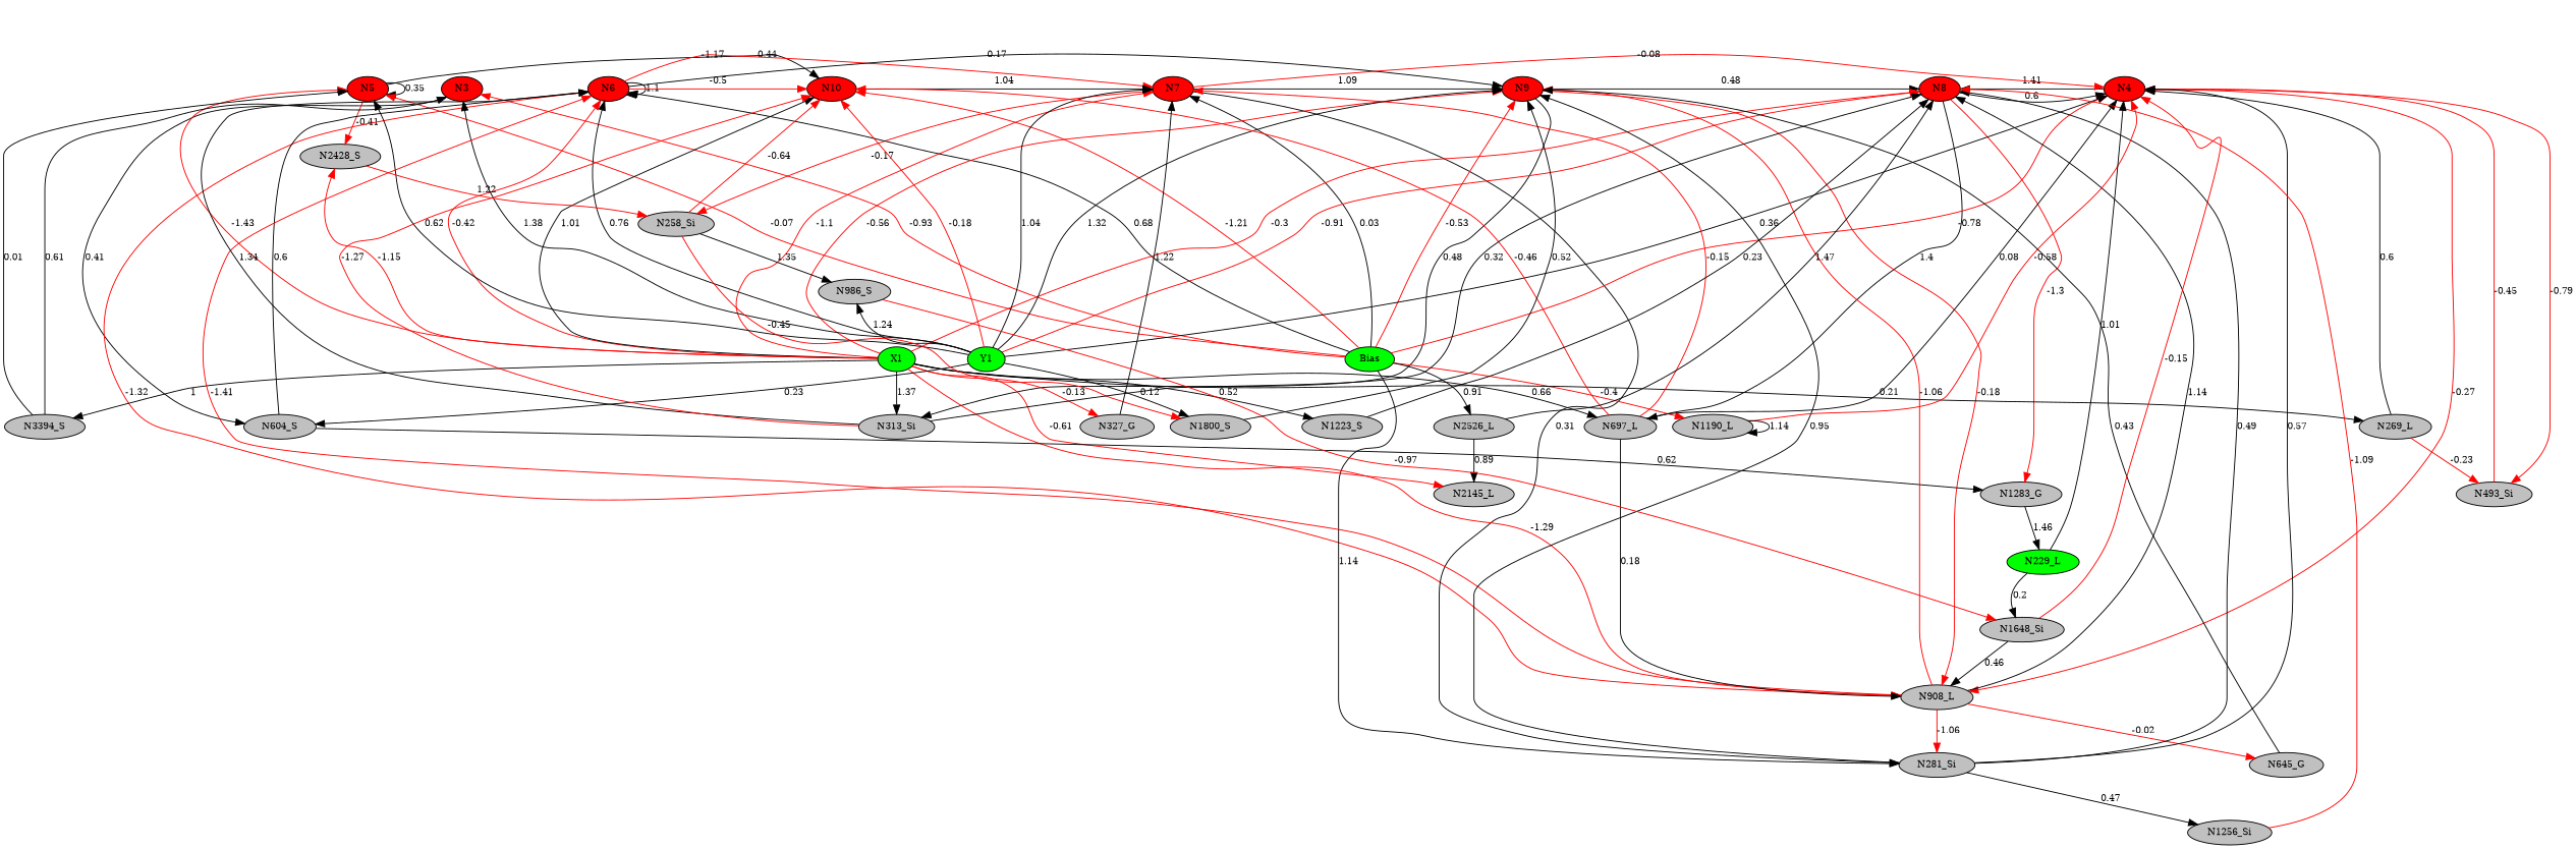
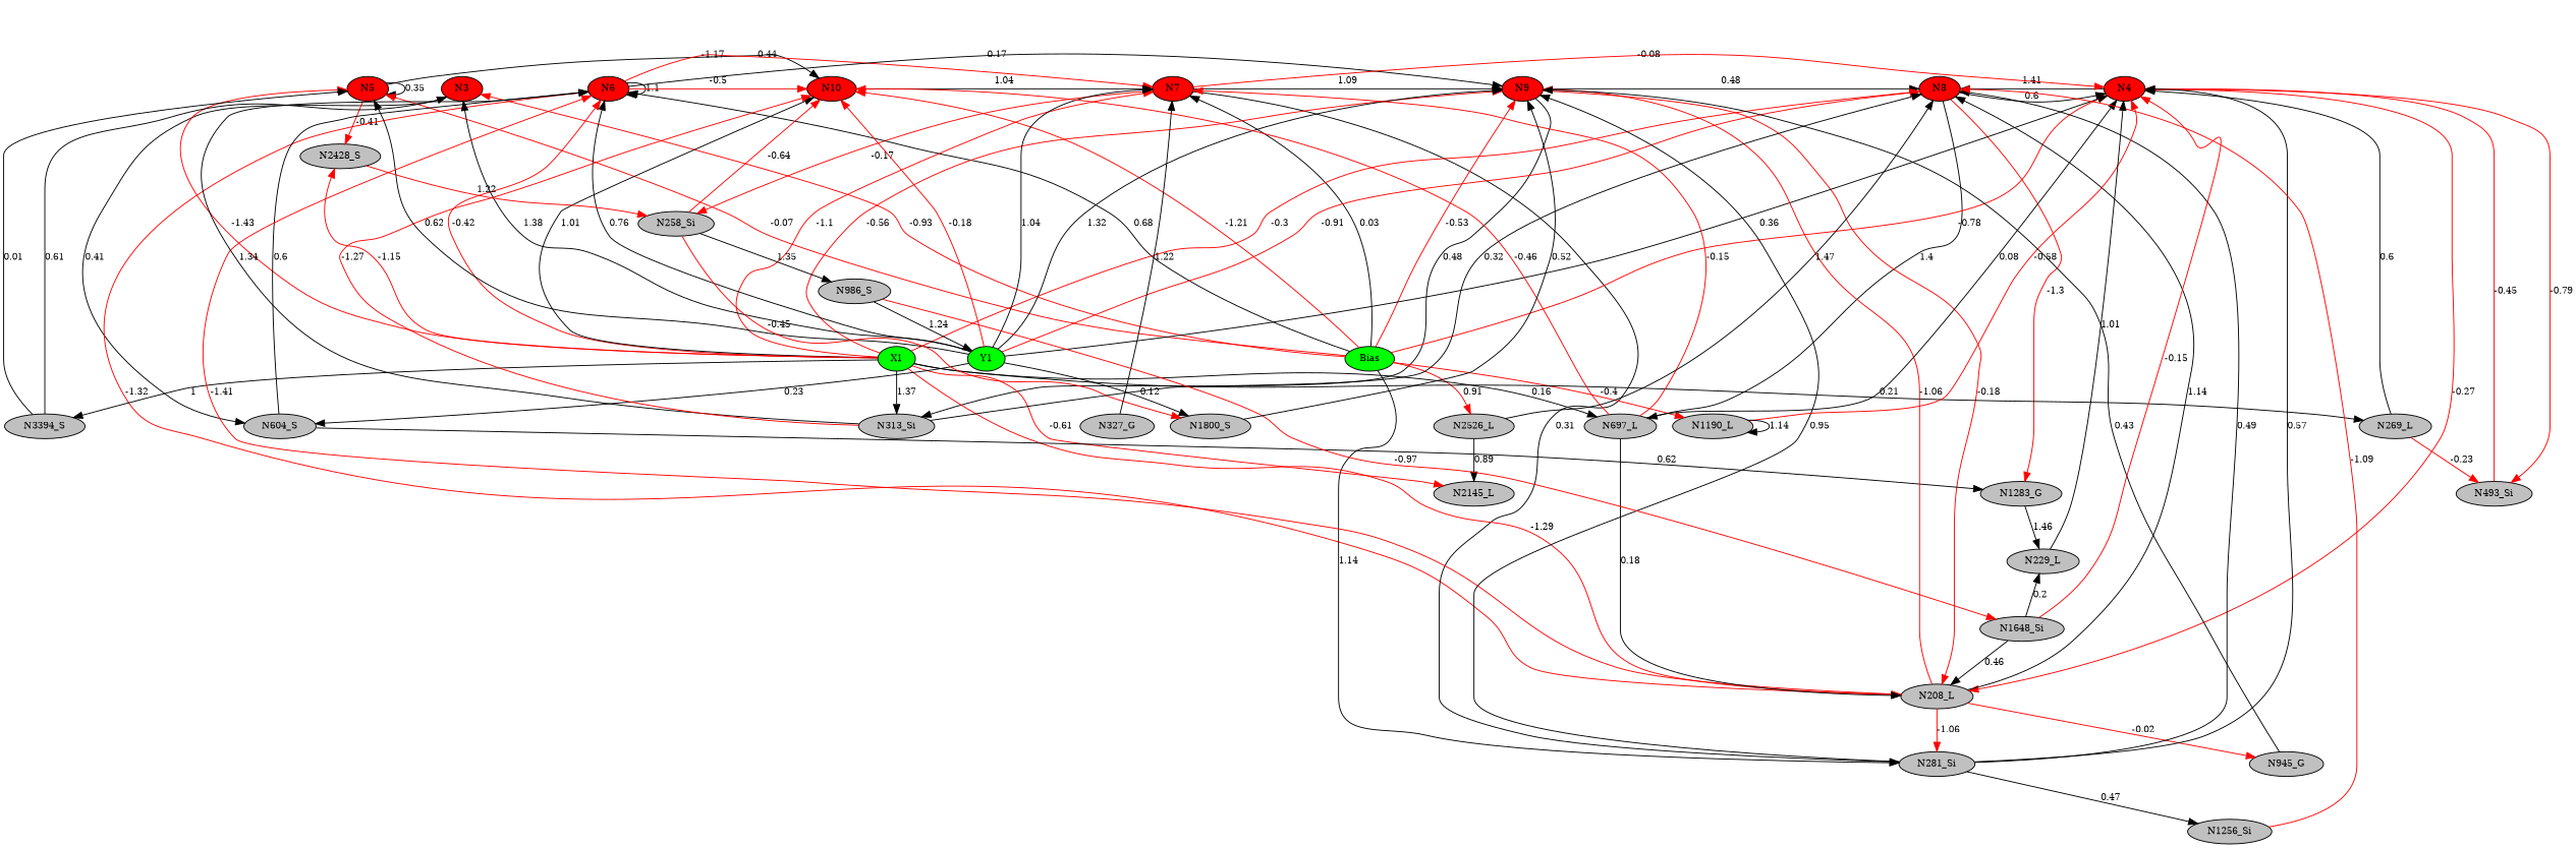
  digraph {
    node [fillcolor=gray fontsize=10 shape=ellipse style=filled]
    edge [color=black fontsize=10]
    N3 [fillcolor=red height=0.1 width=0.1]
    N4 [fillcolor=red height=0.1 width=0.1]
    N5 [fillcolor=red height=0.1 width=0.1]
    N6 [fillcolor=red height=0.1 width=0.1]
    N7 [fillcolor=red height=0.1 width=0.1]
    N8 [fillcolor=red height=0.1 width=0.1]
    N9 [fillcolor=red height=0.1 width=0.1]
    N10 [fillcolor=red height=0.1 width=0.1]
    n9 [fillcolor=green height=0.1 label=Bias width=0.1]
    n10 [fillcolor=green height=0.1 label=X1 width=0.1]
    n11 [fillcolor=green height=0.1 label=Y1 width=0.1]
    n12 [height=0.1 label=N604_S width=0.1]
-   n13 [height=0.1 label=N908_L width=0.1]
+   n13 [height=0.1 label=N208_L width=0.1]
    n14 [height=0.1 label=N493_Si width=0.1]
    n15 [height=0.1 label=N2428_S width=0.1]
    n16 [height=0.1 label=N281_Si width=0.1]
    n17 [height=0.1 label=N258_Si width=0.1]
    n18 [height=0.1 label=N697_L width=0.1]
    n19 [height=0.1 label=N1283_G width=0.1]
    n20 [height=0.1 label=N313_Si width=0.1]
    n21 [height=0.1 label=N1190_L width=0.1]
    n22 [height=0.1 label=N2526_L width=0.1]
    n23 [height=0.1 label=N269_L width=0.1]
    n24 [height=0.1 label=N327_G width=0.1]
-   n25 [height=0.1 label=N1223_S width=0.1]
    n26 [height=0.1 label=N2145_L width=0.1]
    n27 [height=0.1 label=N3394_S width=0.1]
    n28 [height=0.1 label=N986_S width=0.1]
    n29 [height=0.1 label=N1800_S width=0.1]
    n30 [height=0.1 label=N1256_Si width=0.1]
-   n31 [height=0.1 label=N645_G width=0.1]
+   n31 [height=0.1 label=N945_G width=0.1]
    n32 [height=0.1 label=N1648_Si width=0.1]
-   n33 [fillcolor=green height=0.1 label=N229_L width=0.1]
+   n33 [height=0.1 label=N229_L width=0.1]
    subgraph sub_1 {
      rank=same
      N3
      N4
      N5
      N6
      N7
      N8
      N9
      N10
    }
    subgraph sub_2 {
      rank=same
      n9
      n10
      n11
    }
    N3 -> n12 [label=0.41]
    N4 -> N8 [label=1.41]
    N4 -> n13 [arrowType=inv color=red label=-0.27]
    N4 -> n14 [arrowType=inv color=red label=-0.79]
    N5 -> N5 [label=0.35]
    N5 -> N10 [label=0.44]
    N5 -> n15 [arrowType=inv color=red label=-0.41]
    N6 -> N6 [label=1.1]
    N6 -> N7 [arrowType=inv color=red label=-1.17]
    N6 -> N9 [label=0.17]
    N6 -> N10 [arrowType=inv color=red label=-0.5]
    N6 -> n13 [arrowType=inv color=red label=-1.32]
    N7 -> N4 [arrowType=inv color=red label=-0.08]
    N7 -> N9 [label=1.09]
    N7 -> n16 [label=0.31]
    N7 -> n17 [arrowType=inv color=red label=-0.17]
    N8 -> N4 [label=0.6]
    N8 -> n18 [label=1.4]
    N8 -> n19 [arrowType=inv color=red label=-1.3]
    N9 -> N8 [label=0.48]
    N9 -> n13 [arrowType=inv color=red label=-0.18]
    N9 -> n20 [label=0.48]
    N10 -> N7 [label=1.04]
    n9 -> N3 [arrowType=inv color=red label=-0.93]
    n9 -> N4 [arrowType=inv color=red label=-0.78]
    n9 -> N5 [arrowType=inv color=red label=-0.07]
    n9 -> N6 [label=0.68]
    n9 -> N7 [label=0.03]
    n9 -> N9 [arrowType=inv color=red label=-0.53]
    n9 -> N10 [arrowType=inv color=red label=-1.21]
    n9 -> n16 [label=1.14]
    n9 -> n21 [arrowType=inv color=red label=-0.4]
-   n9 -> n22 [label=0.91]
+   n9 -> n22 [color=red label=0.91]
    n10 -> N5 [arrowType=inv color=red label=-1.43]
    n10 -> N6 [arrowType=inv color=red label=-0.42]
    n10 -> N7 [arrowType=inv color=red label=-1.1]
    n10 -> N8 [arrowType=inv color=red label=-0.3]
    n10 -> N9 [arrowType=inv color=red label=-0.56]
    n10 -> N10 [label=1.01]
    n10 -> n11 [style=invis color="" fontsize=""]
    n10 -> n13 [arrowType=inv color=red label=-1.29]
    n10 -> n15 [arrowType=inv color=red label=-1.15]
-   n10 -> n18 [label=0.66]
+   n10 -> n18 [label=0.16]
    n10 -> n20 [label=1.37]
    n10 -> n23 [label=0.21]
-   n10 -> n24 [arrowType=inv color=red label=-0.13]
-   n10 -> n25 [label=0.52]
    n10 -> n26 [arrowType=inv color=red label=-0.61]
    n10 -> n27 [label=1]
    n11 -> N3 [label=1.38]
    n11 -> N4 [label=0.36]
    n11 -> N5 [label=0.62]
    n11 -> N6 [label=0.76]
    n11 -> N7 [label=1.04]
    n11 -> N8 [arrowType=inv color=red label=-0.91]
    n11 -> N9 [label=1.32]
    n11 -> N10 [arrowType=inv color=red label=-0.18]
    n11 -> n9 [style=invis color="" fontsize=""]
    n11 -> n12 [label=0.23]
-   n11 -> n28 [label=1.24]
+   n28 -> n11 [label=1.24]
    n11 -> n29 [label=0.12]
    n12 -> N6 [label=0.6]
    n12 -> n19 [label=0.62]
    n13 -> N6 [arrowType=inv color=red label=-1.41]
    n13 -> N8 [label=1.14]
    n13 -> N9 [arrowType=inv color=red label=-1.06]
    n13 -> n16 [arrowType=inv color=red label=-1.06]
    n13 -> n31 [arrowType=inv color=red label=-0.02]
    n14 -> N4 [arrowType=inv color=red label=-0.45]
    n15 -> n17 [color=red label=1.22]
    n16 -> N4 [label=0.57]
    n16 -> N8 [label=0.49]
    n16 -> N9 [label=0.95]
    n16 -> n30 [label=0.47]
    n17 -> N10 [arrowType=inv color=red label=-0.64]
    n17 -> n28 [label=1.35]
    n17 -> n29 [arrowType=inv color=red label=-0.45]
    n18 -> N4 [label=0.08]
    n18 -> N7 [arrowType=inv color=red label=-0.15]
    n18 -> N10 [arrowType=inv color=red label=-0.46]
    n18 -> n13 [label=0.18]
    n19 -> n33 [label=1.46]
    n20 -> N6 [label=1.34]
    n20 -> N8 [label=0.32]
    n20 -> N10 [arrowType=inv color=red label=-1.27]
    n21 -> N4 [arrowType=inv color=red label=-0.58]
    n21 -> n21 [label=1.14]
    n22 -> N8 [label=1.47]
    n22 -> n26 [label=0.89]
    n23 -> N4 [label=0.6]
    n23 -> n14 [arrowType=inv color=red label=-0.23]
    n24 -> N7 [label=1.22]
-   n25 -> N8 [label=0.23]
    n27 -> N3 [label=0.61]
    n27 -> N5 [label=0.01]
    n28 -> n32 [arrowType=inv color=red label=-0.97]
    n29 -> N9 [label=0.52]
    n30 -> N8 [arrowType=inv color=red label=-1.09]
    n31 -> N9 [label=0.43]
    n32 -> N4 [arrowType=inv color=red label=-0.15]
    n32 -> n13 [label=0.46]
    n33 -> N4 [label=1.01]
-   n33 -> n32 [label=0.2]
+   n32 -> n33 [label=0.2]
  }
